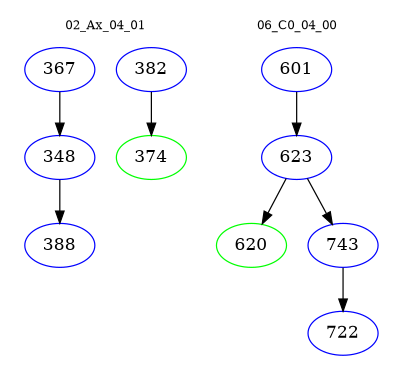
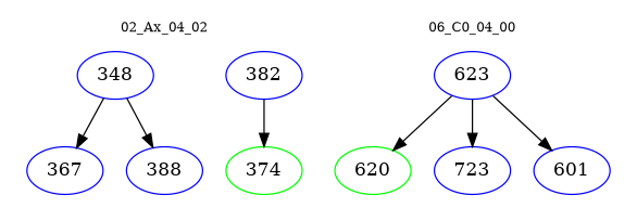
  digraph {
    node [color=blue]
    edge [color=black]
    n1 [label=382]
    n2 [label=367]
    n3 [label=388]
    n4 [color=green label=374]
    n5 [label=348]
    n6 [label=623]
    n7 [color=green label=620]
-   n8 [label=743]
+   n8 [label=723]
    n9 [label=601]
-   n10 [label=722]
    subgraph cluster_1 {
      color=white
      fontsize=10
-     label="02_Ax_04_01"
+     label="02_Ax_04_02"
      n1
      n2
      n3
      n4
      n5
    }
    subgraph cluster_2 {
      color=white
      fontsize=10
      label="06_C0_04_00"
      n6
      n7
      n8
      n9
-     n10
    }
    n1 -> n4
-   n2 -> n5
+   n5 -> n2
    n5 -> n3
    n6 -> n7
    n6 -> n8
-   n9 -> n6
-   n8 -> n10
+   n6 -> n9
  }
